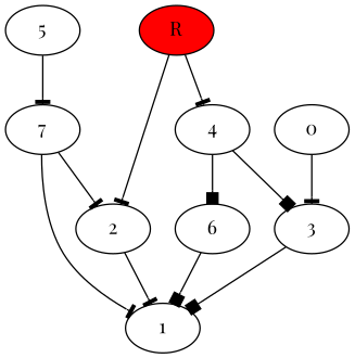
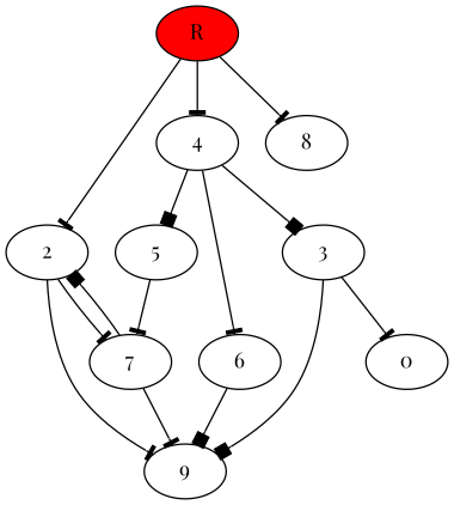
  digraph {
    fontname="Playfair Display"
    node [fontname="Playfair Display"]
    edge [arrowhead=tee fontname="Playfair Display"]
    6
-   1
+   1 [label=9]
    2
    7
    3
    n6 [label=0]
    4
    5
    R [fillcolor="#ff0000" style=filled]
+   8
    6 -> 1 [arrowhead=box]
    2 -> 1
+   2 -> 7
    7 -> 1
-   7 -> 2
+   7 -> 2 [arrowhead=box]
    3 -> 1 [arrowhead=box]
-   n6 -> 3
-   4 -> 6 [arrowhead=box]
+   3 -> n6
+   4 -> 6
    4 -> 3 [arrowhead=box]
+   4 -> 5 [arrowhead=box]
    5 -> 7
    R -> 2
    R -> 4
+   R -> 8
  }
